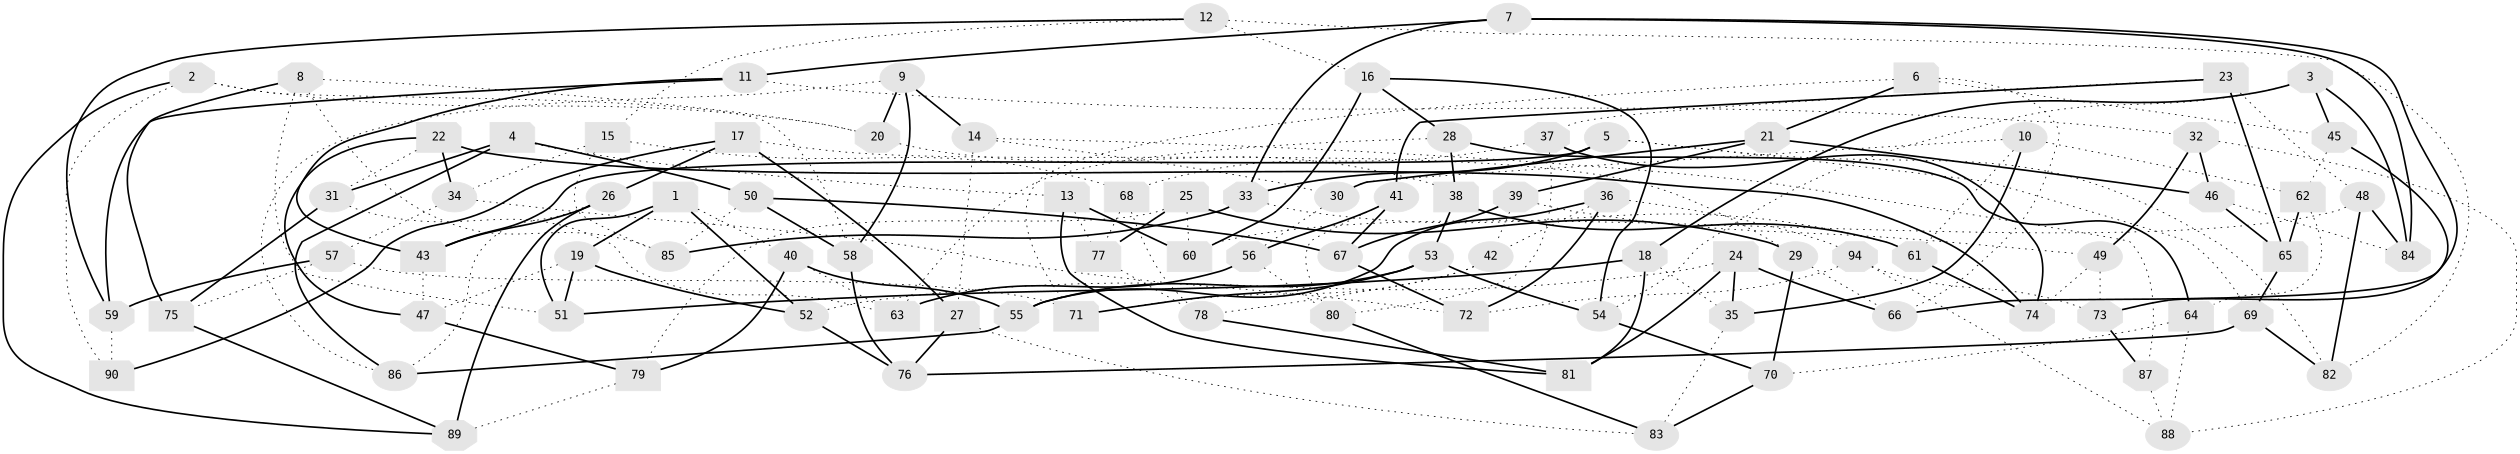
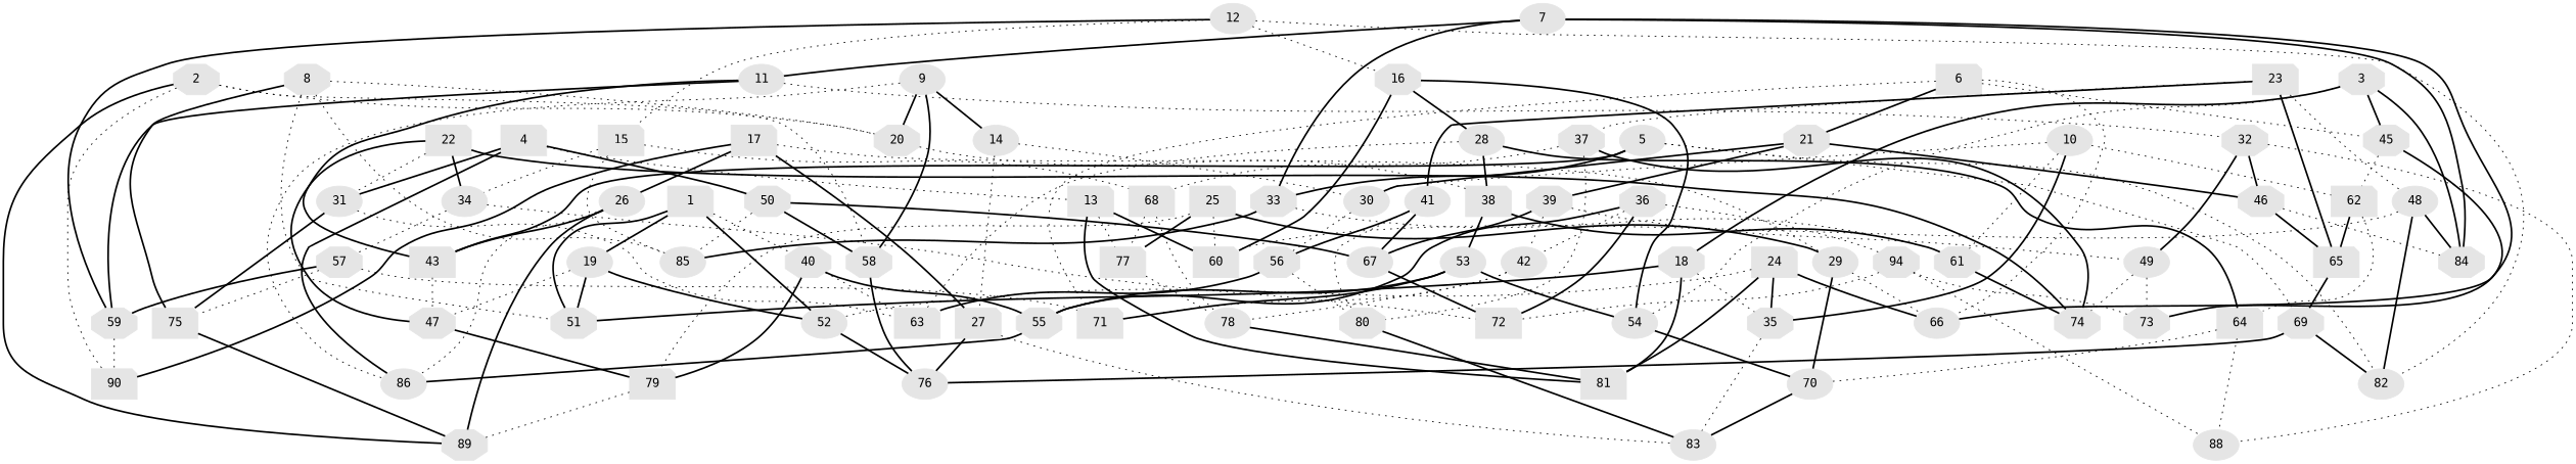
  graph {
    fontname="DejaVu Sans Mono"
    node [color=gray90 fontname="DejaVu Sans Mono" shape=octagon style=filled]
    edge [fontname="DejaVu Sans Mono" style=bold]
    1 [shape=note]
    19 [shape=ellipse]
    40
    51
    52 [shape=ellipse]
    47
    79 [shape=note]
    63 [shape=note]
    55
    76 [shape=ellipse]
    2
    20
    58
    89
    90 [shape=note]
    38 [shape=note]
    3
    18
    45
    54 [shape=ellipse]
    84
    35
    81 [shape=note]
    62 [shape=note]
    73
    70 [shape=ellipse]
    4 [shape=note]
    13 [shape=note]
    31 [shape=ellipse]
    50
    86 [shape=ellipse]
    60 [shape=note]
    77 [shape=note]
    75 [shape=note]
    85 [shape=ellipse]
    67 [shape=ellipse]
    5 [shape=ellipse]
    33
    43 [shape=note]
    69
    82 [shape=ellipse]
    61
    6 [shape=note]
    21
    66 [shape=ellipse]
    71 [shape=note]
    30 [shape=ellipse]
    39
    46
    7 [shape=ellipse]
    11 [shape=ellipse]
    32
    59
    8
    9 [shape=ellipse]
    14 [shape=ellipse]
    27 [shape=note]
-   87
    10 [shape=ellipse]
    56
    83 [shape=ellipse]
    74
    65 [shape=note]
    64 [shape=note]
    49 [shape=ellipse]
    88 [shape=ellipse]
    12 [shape=ellipse]
    15 [shape=note]
    16
    34 [shape=ellipse]
    68 [shape=note]
    28 [shape=ellipse]
    78 [shape=ellipse]
    57
    72 [shape=note]
    17 [shape=note]
    26 [shape=ellipse]
    29 [shape=ellipse]
    53 [shape=ellipse]
    42 [shape=ellipse]
    22 [shape=note]
    23 [shape=note]
    37
    41 [shape=ellipse]
    48 [shape=ellipse]
    80
    24 [shape=note]
    25 [shape=note]
    36
    n90 [label=94]
    1 -- 19
    1 -- 40 [style=dotted]
    1 -- 51
    1 -- 52
    19 -- 51
    19 -- 52
    19 -- 47 [style=dotted]
    40 -- 79
    40 -- 63 [style=dotted]
    40 -- 55
    52 -- 76
    47 -- 79
    79 -- 89 [style=dotted]
    55 -- 86
    2 -- 20 [style=dotted]
    2 -- 58 [style=dotted]
    2 -- 89
    2 -- 90 [style=dotted]
    20 -- 38 [style=dotted]
    58 -- 76
    38 -- 61
    38 -- 53
    3 -- 18
    3 -- 45
    3 -- 54 [style=dotted]
    3 -- 84
    18 -- 51
    18 -- 35 [style=dotted]
    18 -- 81
    45 -- 62 [style=dotted]
    45 -- 73
    54 -- 70
    35 -- 83 [style=dotted]
    62 -- 65
    62 -- 64 [style=dotted]
-   73 -- 87
    70 -- 83
    4 -- 13 [style=dotted]
    4 -- 31
    4 -- 50
    4 -- 86
    13 -- 81
    13 -- 60
    13 -- 77 [style=dotted]
    31 -- 63 [style=dotted]
    31 -- 75
    50 -- 58
    50 -- 85 [style=dotted]
    50 -- 67
    77 -- 78 [style=dotted]
    75 -- 89
    67 -- 72
    5 -- 33
    5 -- 43
    5 -- 69 [style=dotted]
    5 -- 82 [style=dotted]
    33 -- 85
    33 -- 61 [style=dotted]
    43 -- 47 [style=dotted]
    69 -- 76
    69 -- 82
    61 -- 74
    6 -- 45 [style=dotted]
    6 -- 21
    6 -- 66 [style=dotted]
    6 -- 71 [style=dotted]
    21 -- 30
    21 -- 39
    21 -- 46
    30 -- 56 [style=dotted]
    39 -- 67
    39 -- 49 [style=dotted]
    39 -- 42 [style=dotted]
    46 -- 84 [style=dotted]
    46 -- 65
    7 -- 84
    7 -- 33
    7 -- 66
    7 -- 11
    11 -- 43
    11 -- 32 [style=dotted]
    11 -- 59
    32 -- 46
    32 -- 49
    32 -- 88 [style=dotted]
    59 -- 90 [style=dotted]
    8 -- 51 [style=dotted]
    8 -- 20 [style=dotted]
    8 -- 75
    8 -- 85 [style=dotted]
    9 -- 20
    9 -- 58
    9 -- 86 [style=dotted]
    9 -- 14
    14 -- 30 [style=dotted]
    14 -- 27 [style=dotted]
-   14 -- 87 [style=dotted]
    27 -- 76
    27 -- 83 [style=dotted]
-   87 -- 88 [style=dotted]
    10 -- 35
    10 -- 62 [style=dotted]
    10 -- 61 [style=dotted]
    10 -- 30 [style=dotted]
    56 -- 63
    56 -- 80 [style=dotted]
    65 -- 69
    64 -- 70 [style=dotted]
    64 -- 88 [style=dotted]
    49 -- 73 [style=dotted]
    49 -- 74 [style=dotted]
    12 -- 82 [style=dotted]
    12 -- 59
    12 -- 15 [style=dotted]
    12 -- 16 [style=dotted]
    15 -- 85 [style=dotted]
    15 -- 34 [style=dotted]
    15 -- 68 [style=dotted]
    16 -- 54
    16 -- 60
    16 -- 28
    34 -- 57 [style=dotted]
    34 -- 72 [style=dotted]
    68 -- 77 [style=dotted]
    68 -- 78 [style=dotted]
    28 -- 63 [style=dotted]
    28 -- 38
    28 -- 64
    78 -- 81
    57 -- 75 [style=dotted]
    57 -- 71 [style=dotted]
    57 -- 59
    17 -- 90
    17 -- 27
    17 -- 26
    17 -- 29 [style=dotted]
    26 -- 89
    26 -- 86 [style=dotted]
    26 -- 43
    29 -- 70
    29 -- 66 [style=dotted]
    53 -- 55
    53 -- 54
    53 -- 71
    42 -- 71 [style=dotted]
    42 -- 78 [style=dotted]
    22 -- 47
    22 -- 31 [style=dotted]
    22 -- 74
    22 -- 34
    23 -- 65
    23 -- 37 [style=dotted]
    23 -- 41
    23 -- 48 [style=dotted]
    37 -- 74
    37 -- 68 [style=dotted]
    37 -- 80 [style=dotted]
    41 -- 67
    41 -- 56
    41 -- 80 [style=dotted]
    48 -- 84
    48 -- 60 [style=dotted]
    48 -- 82
    80 -- 83
    24 -- 52 [style=dotted]
    24 -- 35
    24 -- 81
    24 -- 66
    25 -- 79 [style=dotted]
    25 -- 60 [style=dotted]
    25 -- 77
    25 -- 29
    36 -- 55
    36 -- 72
    36 -- 42 [style=dotted]
    36 -- n90 [style=dotted]
    n90 -- 73 [style=dotted]
    n90 -- 88 [style=dotted]
    n90 -- 72 [style=dotted]
  }
